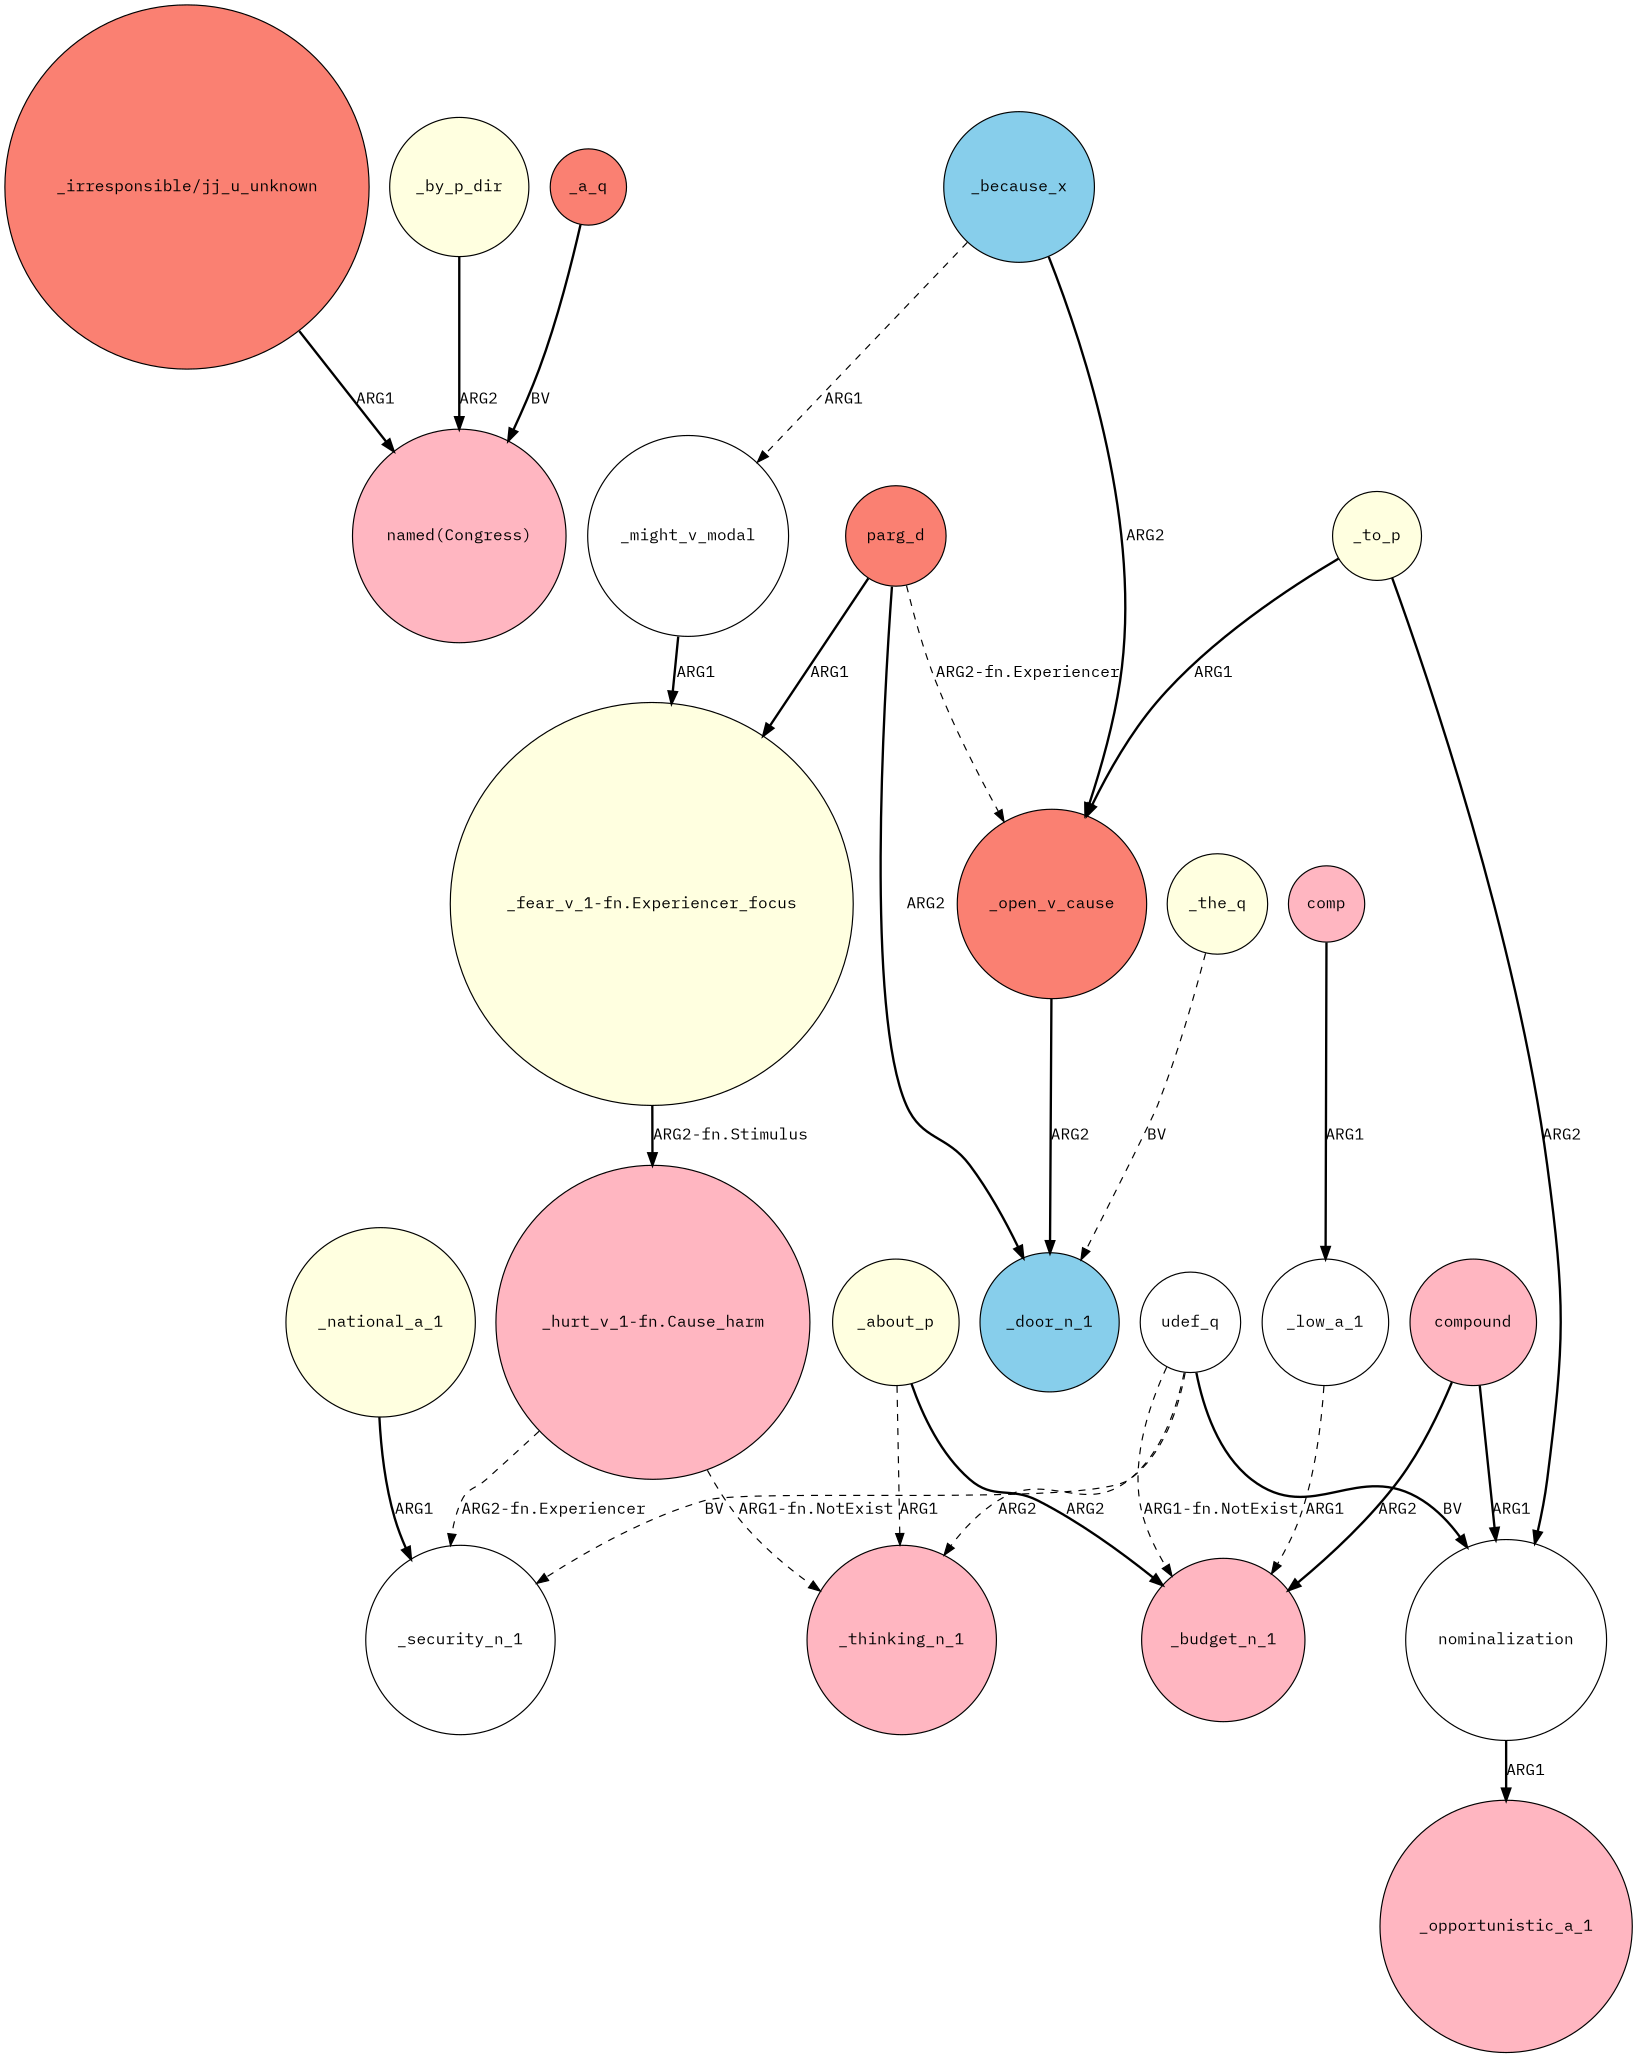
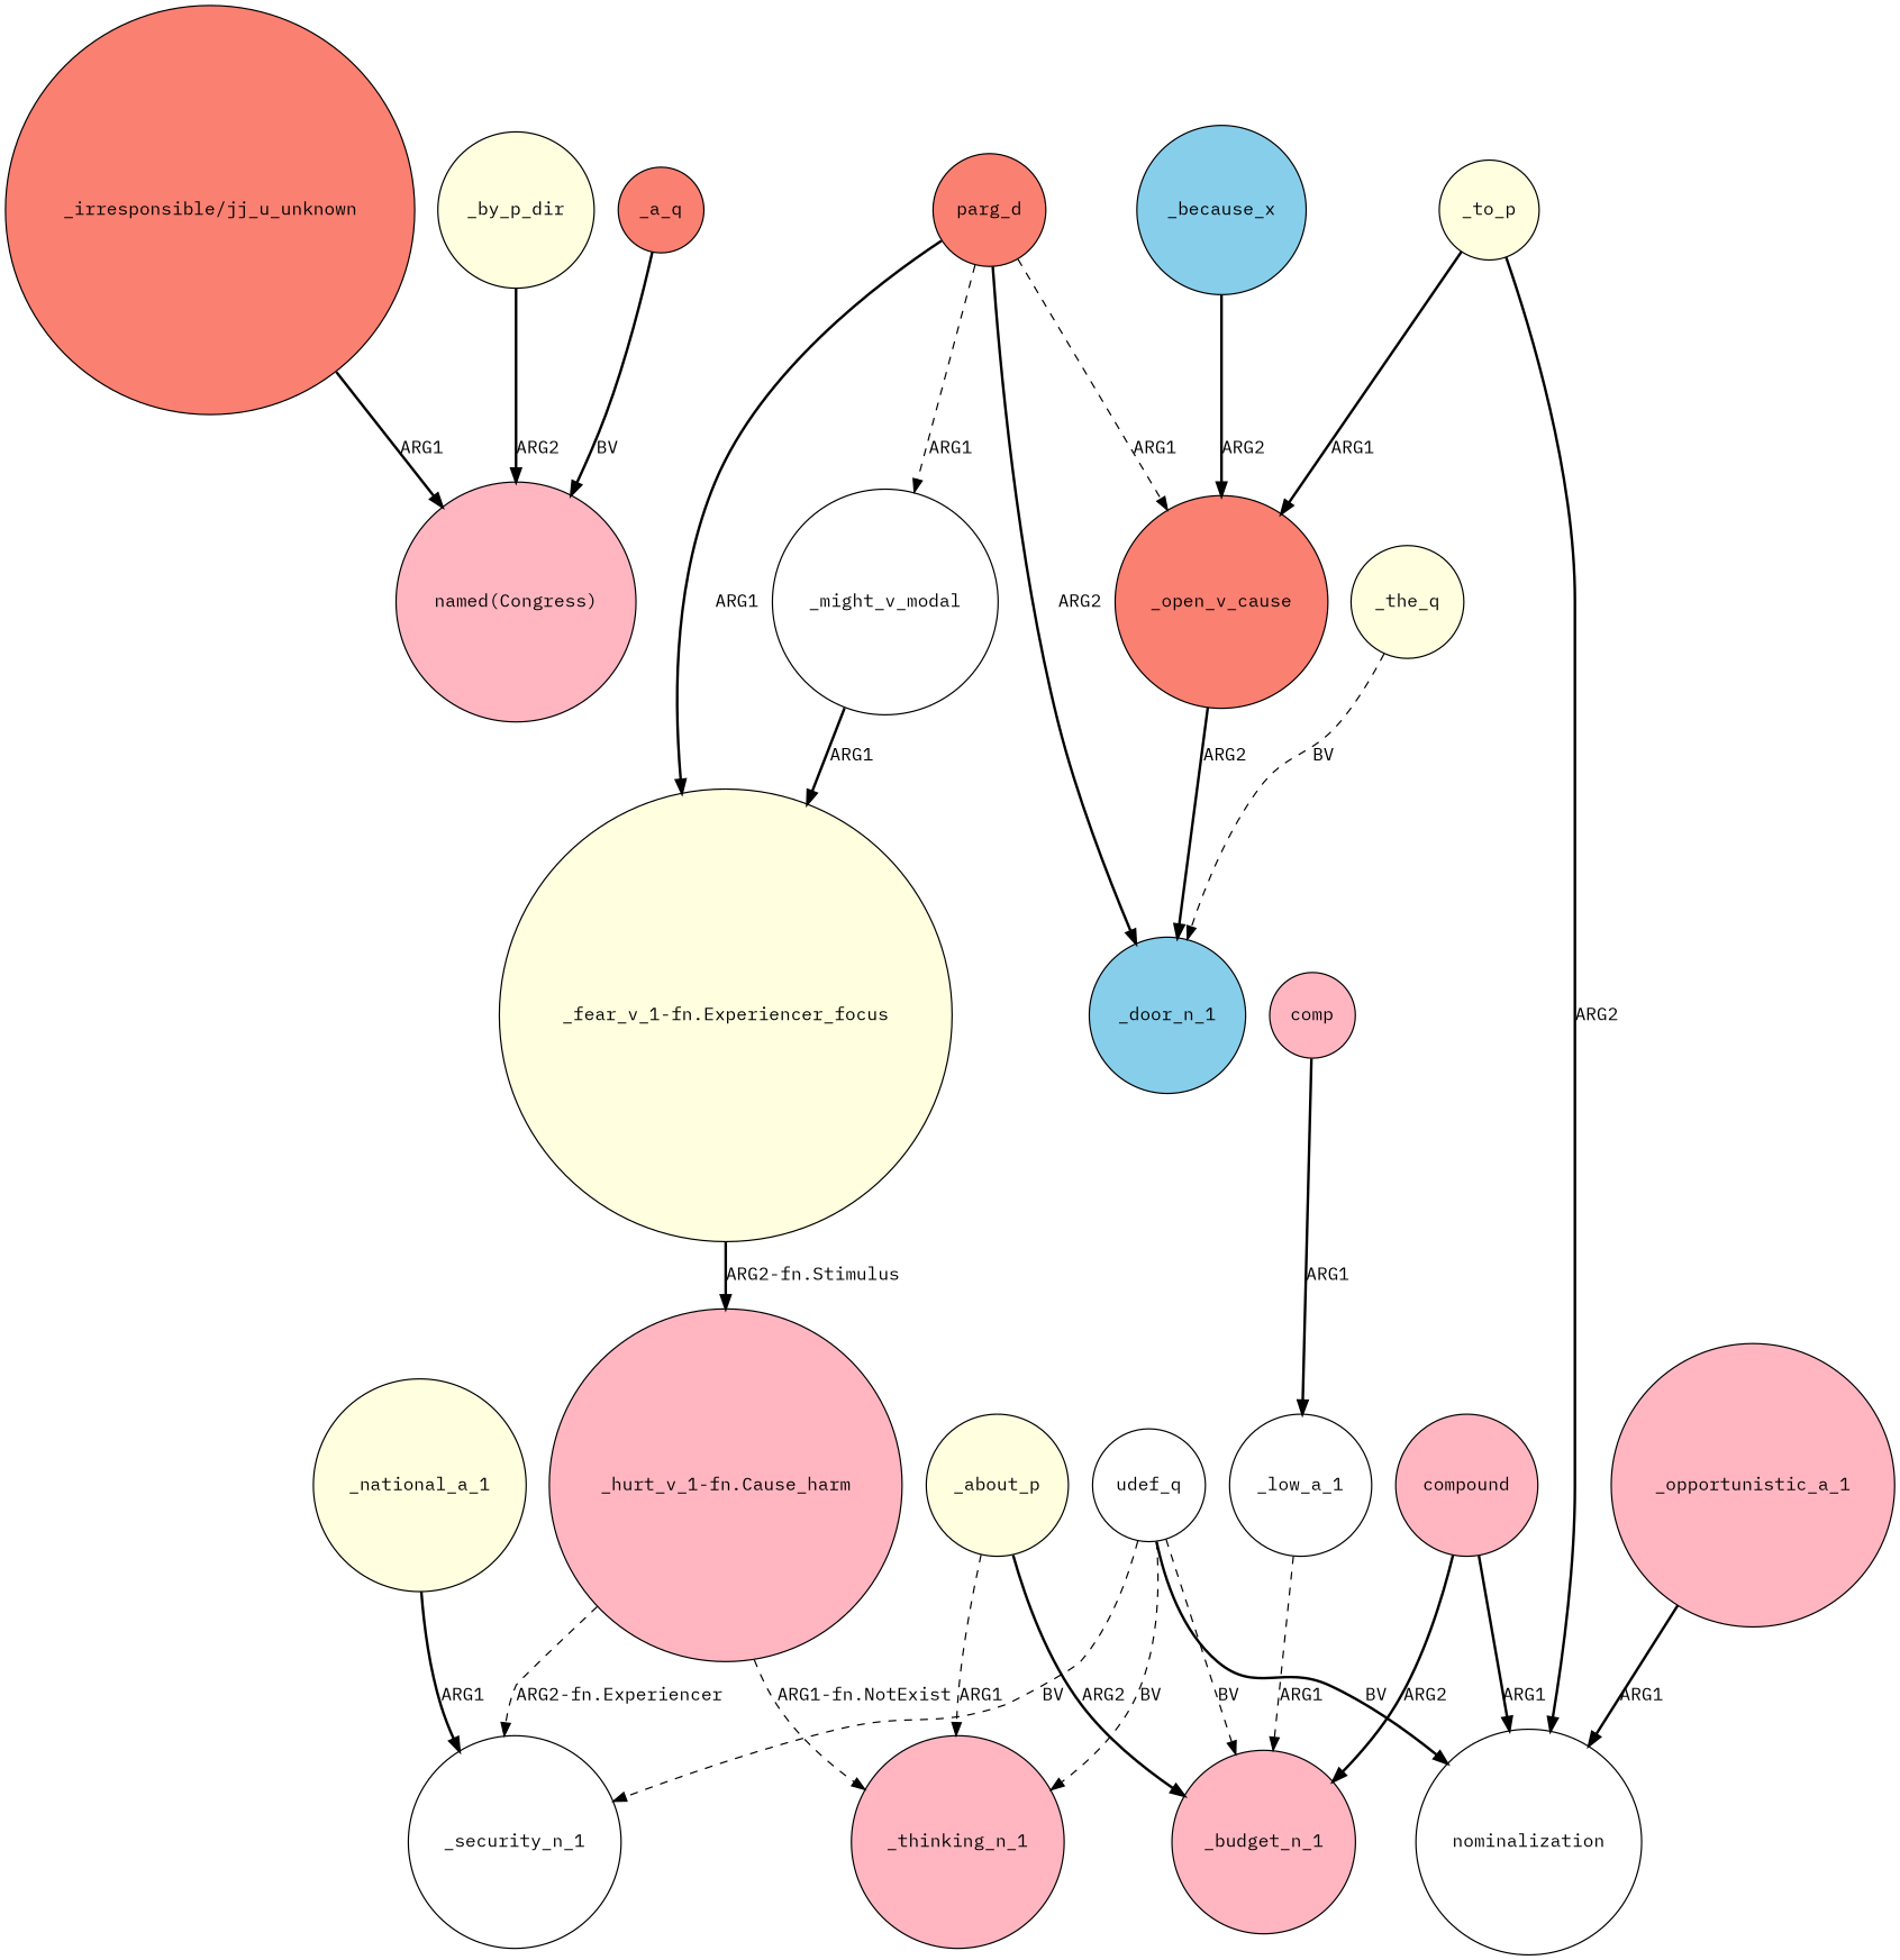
  digraph {
    fontname="IBM Plex Mono"
    node [fillcolor=lightpink fontname="IBM Plex Mono" shape=circle style=filled]
    edge [fontname="IBM Plex Mono" style=bold]
    "_irresponsible/jj_u_unknown" [fillcolor=salmon]
    "named(Congress)"
    _low_a_1 [fillcolor=white]
    _budget_n_1
    _might_v_modal [fillcolor=white]
    "_fear_v_1-fn.Experiencer_focus" [fillcolor=lightyellow]
    "_hurt_v_1-fn.Cause_harm"
    _security_n_1 [fillcolor=white]
    _thinking_n_1
    _open_v_cause [fillcolor=salmon]
    _door_n_1 [fillcolor=skyblue]
    udef_q [fillcolor=white]
    nominalization [fillcolor=white]
    _about_p [fillcolor=lightyellow]
    _because_x [fillcolor=skyblue]
    _national_a_1 [fillcolor=lightyellow]
    parg_d [fillcolor=salmon]
    compound
    _the_q [fillcolor=lightyellow]
    _by_p_dir [fillcolor=lightyellow]
    _to_p [fillcolor=lightyellow]
    _a_q [fillcolor=salmon]
    _opportunistic_a_1
    comp
    "_irresponsible/jj_u_unknown" -> "named(Congress)" [label=ARG1]
    _low_a_1 -> _budget_n_1 [label=ARG1 style=dashed]
    _might_v_modal -> "_fear_v_1-fn.Experiencer_focus" [label=ARG1]
    "_fear_v_1-fn.Experiencer_focus" -> "_hurt_v_1-fn.Cause_harm" [label="ARG2-fn.Stimulus"]
    "_hurt_v_1-fn.Cause_harm" -> _security_n_1 [label="ARG2-fn.Experiencer" style=dashed]
    "_hurt_v_1-fn.Cause_harm" -> _thinking_n_1 [label="ARG1-fn.NotExist" style=dashed]
    _open_v_cause -> _door_n_1 [label=ARG2]
-   udef_q -> _budget_n_1 [label="ARG1-fn.NotExist" style=dashed]
+   udef_q -> _budget_n_1 [label=BV style=dashed]
    udef_q -> _security_n_1 [label=BV style=dashed]
-   udef_q -> _thinking_n_1 [label=ARG2 style=dashed]
+   udef_q -> _thinking_n_1 [label=BV style=dashed]
    udef_q -> nominalization [label=BV]
    _about_p -> _budget_n_1 [label=ARG2]
    _about_p -> _thinking_n_1 [label=ARG1 style=dashed]
-   _because_x -> _might_v_modal [label=ARG1 style=dashed]
+   parg_d -> _might_v_modal [label=ARG1 style=dashed]
    _because_x -> _open_v_cause [label=ARG2]
    _national_a_1 -> _security_n_1 [label=ARG1]
    parg_d -> "_fear_v_1-fn.Experiencer_focus" [label=ARG1]
-   parg_d -> _open_v_cause [label="ARG2-fn.Experiencer" style=dashed]
+   parg_d -> _open_v_cause [label=ARG1 style=dashed]
    parg_d -> _door_n_1 [label=ARG2]
    compound -> _budget_n_1 [label=ARG2]
    compound -> nominalization [label=ARG1]
    _the_q -> _door_n_1 [label=BV style=dashed]
    _by_p_dir -> "named(Congress)" [label=ARG2]
    _to_p -> _open_v_cause [label=ARG1]
    _to_p -> nominalization [label=ARG2]
    _a_q -> "named(Congress)" [label=BV]
-   nominalization -> _opportunistic_a_1 [label=ARG1]
+   _opportunistic_a_1 -> nominalization [label=ARG1]
    comp -> _low_a_1 [label=ARG1]
  }
